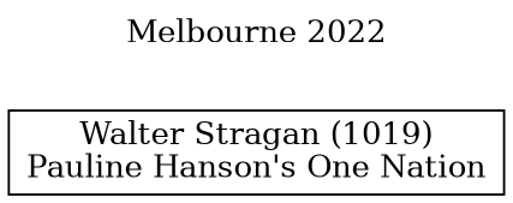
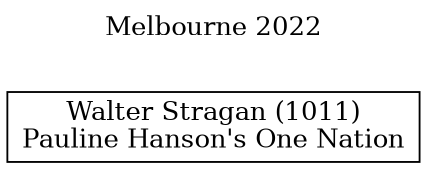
  digraph {
    label="Melbourne 2022"
    labelloc=t
    mclimit=10
-   n1 [label="Walter Stragan (1019)\nPauline Hanson's One Nation" shape=box]
+   n1 [label="Walter Stragan (1011)\nPauline Hanson's One Nation" shape=box]
  }
